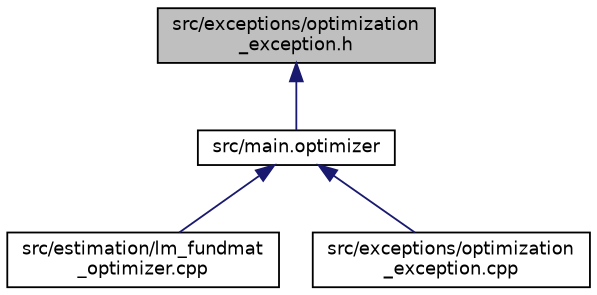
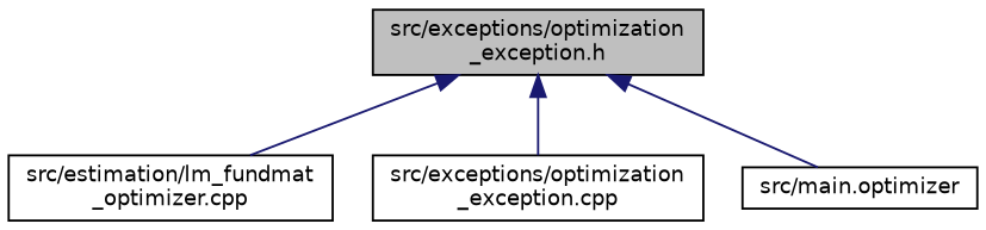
  digraph {
    node [color=black fillcolor=white fontname=Helvetica fontsize=10 shape=record style=filled]
    edge [color=midnightblue dir=back fontname=Helvetica fontsize=10 labelfontname=Helvetica labelfontsize=10 style=solid]
    n1 [fillcolor=grey75 fontcolor=black height=0.2 label="src/exceptions/optimization\l_exception.h" width=0.4]
    n2 [height=0.2 label="src/estimation/lm_fundmat\l_optimizer.cpp" width=0.4]
    n3 [height=0.2 label="src/exceptions/optimization\l_exception.cpp" width=0.4]
    n4 [height=0.2 label="src/main.optimizer" width=0.4]
-   n4 -> n2
-   n4 -> n3
+   n1 -> n2
+   n1 -> n3
    n1 -> n4
  }
